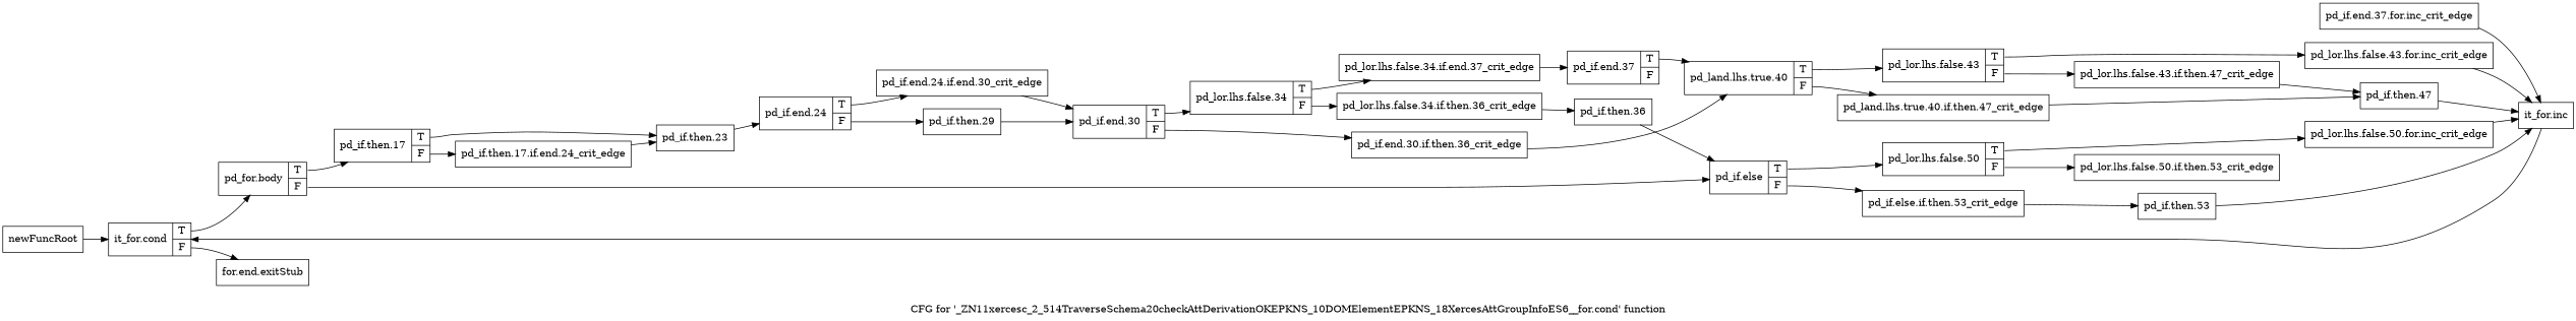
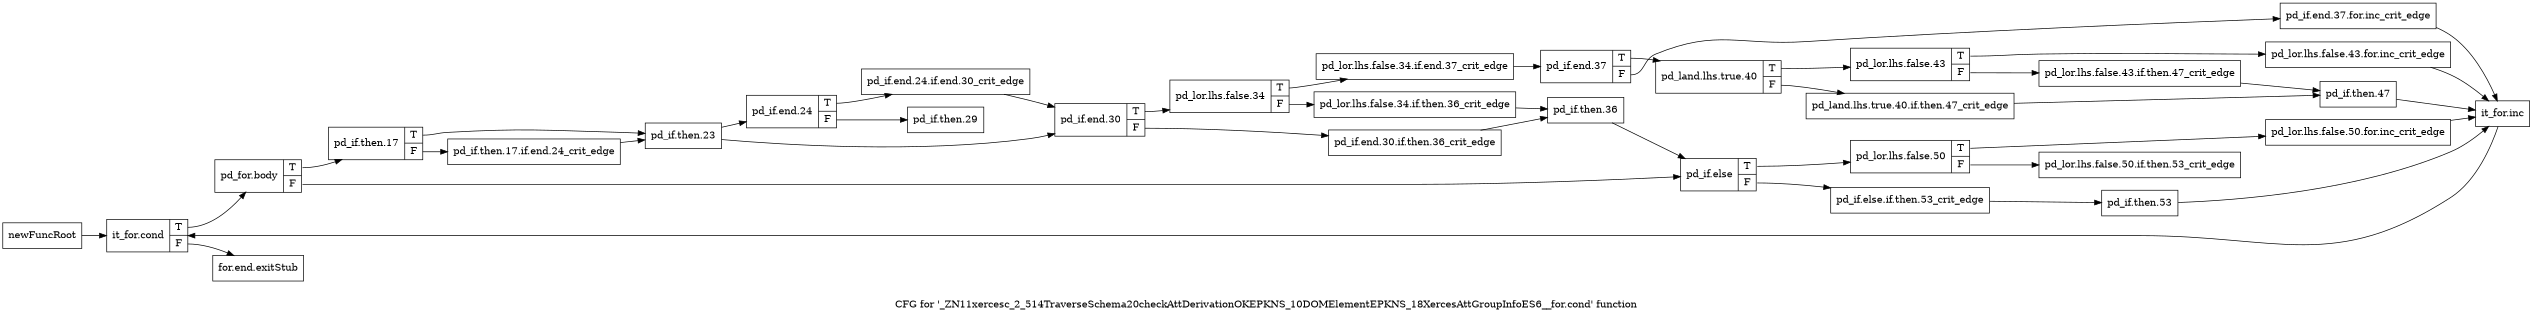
  digraph {
    label="CFG for '_ZN11xercesc_2_514TraverseSchema20checkAttDerivationOKEPKNS_10DOMElementEPKNS_18XercesAttGroupInfoES6__for.cond' function"
    rankdir=LR
    node [shape=record]
    n1 [label="{newFuncRoot}"]
    n2 [label="{it_for.cond|{<s0>T|<s1>F}}"]
    n3 [label="{for.end.exitStub}"]
    n4 [label="{pd_for.body|{<s0>T|<s1>F}}"]
    n5 [label="{pd_if.then.17|{<s0>T|<s1>F}}"]
    n6 [label="{pd_if.else|{<s0>T|<s1>F}}"]
    n7 [label="{pd_if.then.23}"]
    n8 [label="{pd_if.then.17.if.end.24_crit_edge}"]
    n9 [label="{pd_lor.lhs.false.50|{<s0>T|<s1>F}}"]
    n10 [label="{pd_if.else.if.then.53_crit_edge}"]
    n11 [label="{pd_if.end.24|{<s0>T|<s1>F}}"]
    n12 [label="{pd_lor.lhs.false.50.for.inc_crit_edge}"]
    n13 [label="{pd_lor.lhs.false.50.if.then.53_crit_edge}"]
    n14 [label="{pd_if.then.53}"]
    n15 [label="{it_for.inc}"]
    n16 [label="{pd_if.end.24.if.end.30_crit_edge}"]
    n17 [label="{pd_if.then.29}"]
    n18 [label="{pd_if.end.30|{<s0>T|<s1>F}}"]
    n19 [label="{pd_lor.lhs.false.34|{<s0>T|<s1>F}}"]
    n20 [label="{pd_if.end.30.if.then.36_crit_edge}"]
    n21 [label="{pd_lor.lhs.false.34.if.end.37_crit_edge}"]
    n22 [label="{pd_lor.lhs.false.34.if.then.36_crit_edge}"]
    n23 [label="{pd_if.then.36}"]
    n24 [label="{pd_if.end.37|{<s0>T|<s1>F}}"]
    n25 [label="{pd_land.lhs.true.40|{<s0>T|<s1>F}}"]
    n26 [label="{pd_if.end.37.for.inc_crit_edge}"]
    n27 [label="{pd_lor.lhs.false.43|{<s0>T|<s1>F}}"]
    n28 [label="{pd_land.lhs.true.40.if.then.47_crit_edge}"]
    n29 [label="{pd_lor.lhs.false.43.for.inc_crit_edge}"]
    n30 [label="{pd_lor.lhs.false.43.if.then.47_crit_edge}"]
    n31 [label="{pd_if.then.47}"]
    n1 -> n2
    n2 -> n3 [tailport=s1]
    n2 -> n4 [tailport=s0]
    n4 -> n5 [tailport=s0]
    n4 -> n6 [tailport=s1]
    n5 -> n7 [tailport=s0]
    n5 -> n8 [tailport=s1]
    n6 -> n9 [tailport=s0]
    n6 -> n10 [tailport=s1]
    n7 -> n11
    n8 -> n7
    n9 -> n12 [tailport=s0]
    n9 -> n13 [tailport=s1]
    n10 -> n14
    n11 -> n16 [tailport=s0]
    n11 -> n17 [tailport=s1]
    n12 -> n15
    n14 -> n15
    n15 -> n2
    n16 -> n18
-   n17 -> n18
+   n7 -> n18
    n18 -> n19 [tailport=s0]
    n18 -> n20 [tailport=s1]
    n19 -> n21 [tailport=s0]
    n19 -> n22 [tailport=s1]
-   n20 -> n25
+   n20 -> n23
    n21 -> n24
    n22 -> n23
    n23 -> n6
    n24 -> n25 [tailport=s0]
+   n24 -> n26 [tailport=s1]
    n25 -> n27 [tailport=s0]
    n25 -> n28 [tailport=s1]
    n26 -> n15
    n27 -> n29 [tailport=s0]
    n27 -> n30 [tailport=s1]
    n28 -> n31
    n29 -> n15
    n30 -> n31
    n31 -> n15
  }
